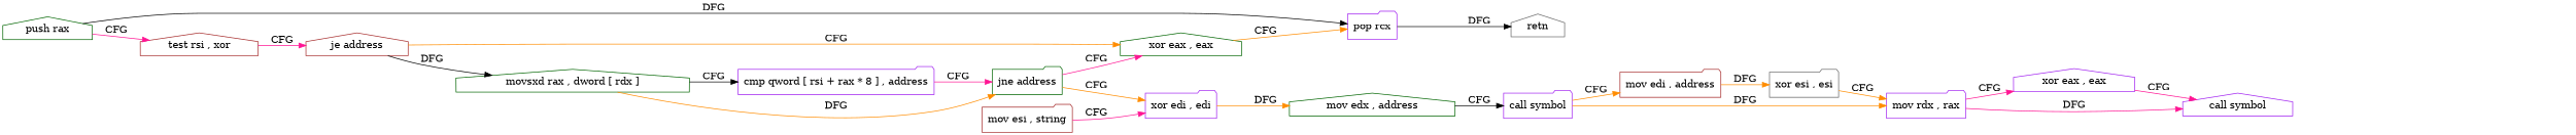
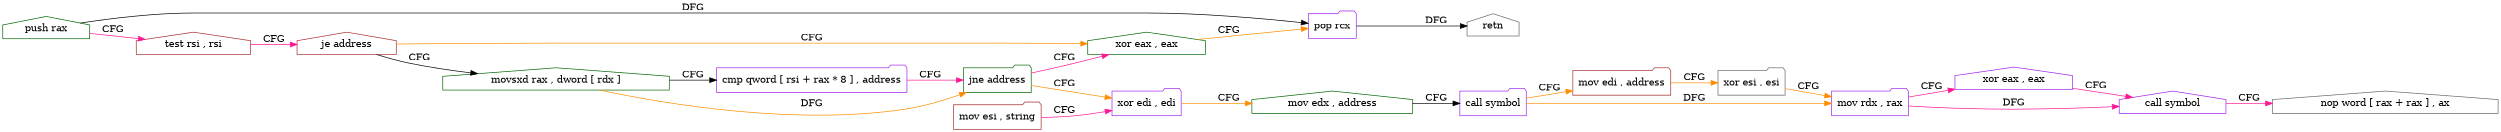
  digraph {
    rankdir=LR
    node [color=purple shape=house]
    edge [color=deeppink]
    n1 [color=darkgreen label="push rax"]
-   n2 [color=brown label="test rsi , xor"]
+   n2 [color=brown label="test rsi , rsi"]
    n3 [label="pop rcx" shape=folder]
    n4 [color=brown label="je address"]
    n5 [color=gray40 label=retn]
    n6 [color=darkgreen label="xor eax , eax"]
    n7 [color=darkgreen label="movsxd rax , dword [ rdx ]"]
    n8 [label="cmp qword [ rsi + rax * 8 ] , address" shape=folder]
    n9 [color=darkgreen label="jne address" shape=folder]
    n10 [label="xor edi , edi" shape=folder]
    n11 [color=brown label="mov esi , string" shape=folder]
    n12 [color=darkgreen label="mov edx , address"]
    n13 [label="call symbol" shape=folder]
    n14 [color=brown label="mov edi , address" shape=folder]
    n15 [label="mov rdx , rax" shape=folder]
    n16 [color=gray40 label="xor esi , esi" shape=folder]
    n17 [label="xor eax , eax"]
    n18 [label="call symbol"]
+   n19 [color=gray40 label="nop word [ rax + rax ] , ax"]
    n1 -> n2 [label=CFG]
    n1 -> n3 [color=black label=DFG]
    n2 -> n4 [label=CFG]
    n3 -> n5 [color=black label=DFG]
    n4 -> n6 [color=darkorange label=CFG]
-   n4 -> n7 [color=black label=DFG]
+   n4 -> n7 [color=black label=CFG]
    n6 -> n3 [color=darkorange label=CFG]
    n7 -> n8 [color=black label=CFG]
    n7 -> n9 [color=darkorange label=DFG]
    n8 -> n9 [label=CFG]
    n9 -> n6 [label=CFG]
    n9 -> n10 [color=darkorange label=CFG]
-   n10 -> n12 [color=darkorange label=DFG]
+   n10 -> n12 [color=darkorange label=CFG]
    n11 -> n10 [label=CFG]
    n12 -> n13 [color=black label=CFG]
    n13 -> n14 [color=darkorange label=CFG]
    n13 -> n15 [color=darkorange label=DFG]
-   n14 -> n16 [color=darkorange label=DFG]
+   n14 -> n16 [color=darkorange label=CFG]
    n15 -> n17 [label=CFG]
    n15 -> n18 [label=DFG]
    n16 -> n15 [color=darkorange label=CFG]
    n17 -> n18 [label=CFG]
+   n18 -> n19 [label=CFG]
  }
